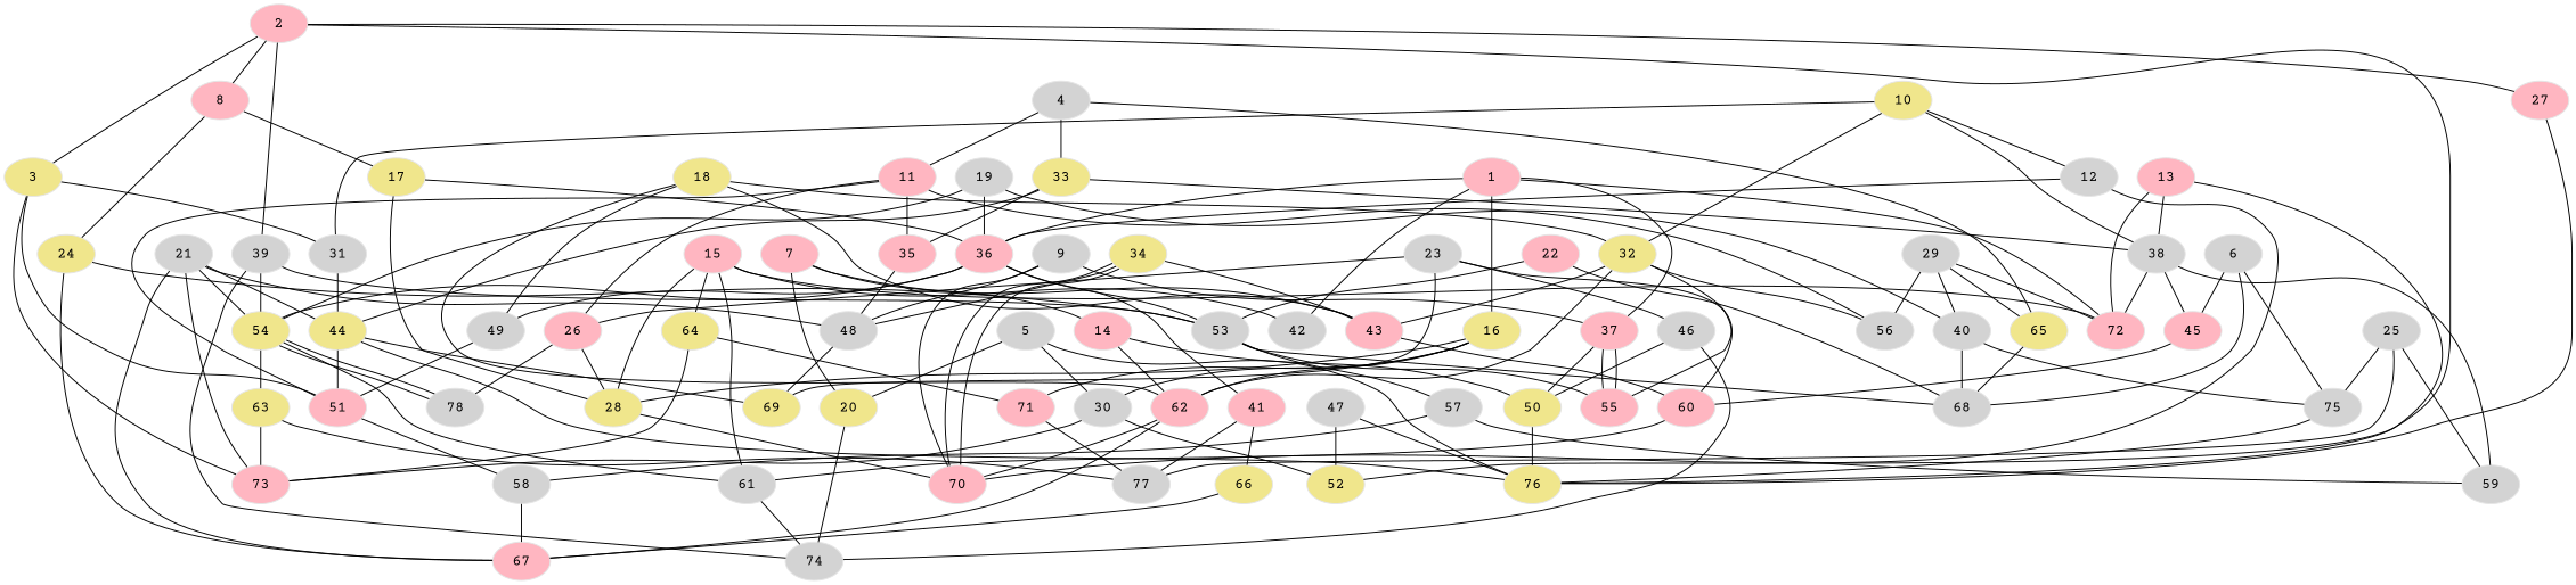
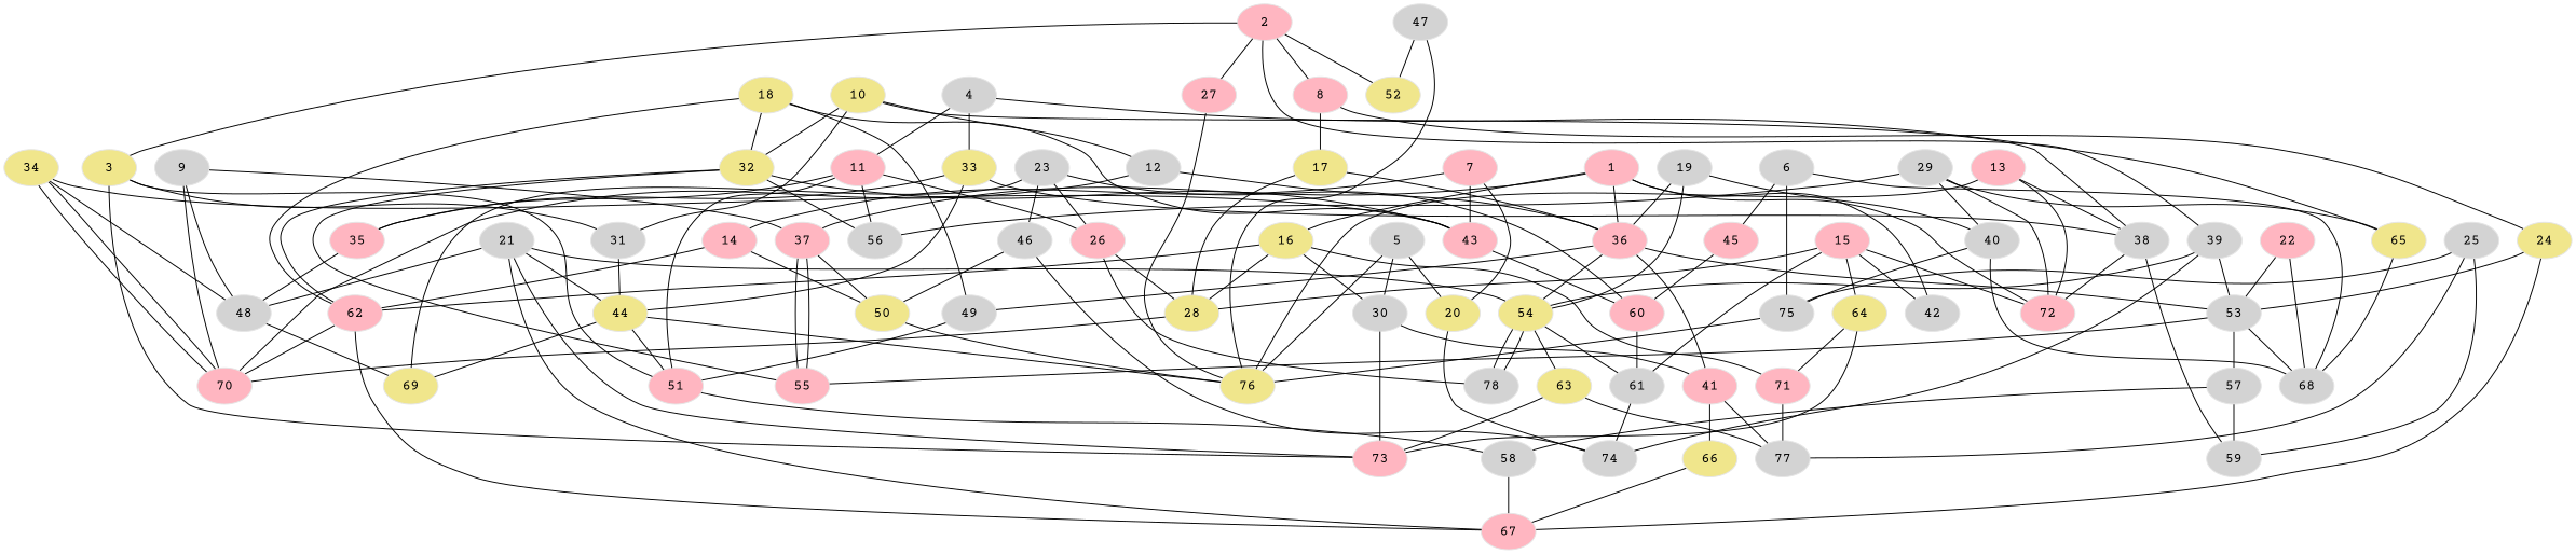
  graph {
    fontname="Courier Prime"
    node [color=gray90 fillcolor=lightgrey fontname="Courier Prime" style=filled]
    edge [fontname="Courier Prime"]
    1 [fillcolor=lightpink]
    16 [fillcolor=khaki]
    36 [fillcolor=lightpink]
    37 [fillcolor=lightpink]
    42
    72 [fillcolor=lightpink]
    30
    62 [fillcolor=lightpink]
    28 [fillcolor=khaki]
    71 [fillcolor=lightpink]
    49
    54 [fillcolor=khaki]
    53
    41 [fillcolor=lightpink]
    50 [fillcolor=khaki]
    55 [fillcolor=lightpink]
    2 [fillcolor=lightpink]
    3 [fillcolor=khaki]
    8 [fillcolor=lightpink]
    27 [fillcolor=lightpink]
    39
    52 [fillcolor=khaki]
    31
    51 [fillcolor=lightpink]
    73 [fillcolor=lightpink]
    17 [fillcolor=khaki]
    24 [fillcolor=khaki]
    76 [fillcolor=khaki]
    74
    44 [fillcolor=khaki]
    58
    11 [fillcolor=lightpink]
    4
    33 [fillcolor=khaki]
    65 [fillcolor=khaki]
    26 [fillcolor=lightpink]
    35 [fillcolor=lightpink]
    56
    38
    68
    20 [fillcolor=khaki]
    5
    45 [fillcolor=lightpink]
    6
    75
    60 [fillcolor=lightpink]
    7 [fillcolor=lightpink]
    14 [fillcolor=lightpink]
    43 [fillcolor=lightpink]
    67 [fillcolor=lightpink]
    9
    48
    70 [fillcolor=lightpink]
    69 [fillcolor=khaki]
    10 [fillcolor=khaki]
    12
    32 [fillcolor=khaki]
    59
    78
    13 [fillcolor=lightpink]
    15 [fillcolor=lightpink]
    61
    64 [fillcolor=khaki]
    77
    18 [fillcolor=khaki]
    19
    40
    63 [fillcolor=khaki]
    21
    22 [fillcolor=lightpink]
    57
    23
    46
    25
    29
    34 [fillcolor=khaki]
    66 [fillcolor=khaki]
    47
    1 -- 16
    1 -- 36
    1 -- 37
    1 -- 42
    1 -- 72
    16 -- 30
    16 -- 62
    16 -- 28
    16 -- 71
    36 -- 49
    36 -- 54
    36 -- 53
    36 -- 41
    37 -- 50
    37 -- 55
    37 -- 55
-   30 -- 52
+   30 -- 41
    30 -- 73
    62 -- 67
    62 -- 70
    28 -- 70
    71 -- 77
    49 -- 51
    54 -- 78
    54 -- 78
    54 -- 61
    54 -- 63
    53 -- 55
    53 -- 68
    53 -- 57
    41 -- 77
    41 -- 66
    50 -- 76
    2 -- 3
    2 -- 8
    2 -- 27
    2 -- 39
    2 -- 52
    3 -- 31
    3 -- 51
    3 -- 73
    8 -- 17
    8 -- 24
    27 -- 76
    39 -- 54
    39 -- 53
    39 -- 74
    31 -- 44
    51 -- 58
    17 -- 36
    17 -- 28
    24 -- 53
    24 -- 67
    44 -- 51
    44 -- 76
    44 -- 69
    58 -- 67
    11 -- 51
    11 -- 26
    11 -- 35
    11 -- 56
    4 -- 11
    4 -- 33
    4 -- 65
    33 -- 44
    33 -- 35
    33 -- 38
    65 -- 68
    26 -- 28
    26 -- 78
    35 -- 48
    38 -- 72
-   38 -- 45
    38 -- 59
    20 -- 74
    5 -- 30
    5 -- 76
    5 -- 20
    45 -- 60
    6 -- 68
    6 -- 45
    6 -- 75
    75 -- 76
    60 -- 61
    7 -- 20
    7 -- 14
    7 -- 43
    14 -- 62
    14 -- 50
    43 -- 60
    9 -- 37
    9 -- 48
    9 -- 70
    48 -- 69
    10 -- 31
    10 -- 38
    10 -- 12
    10 -- 32
    12 -- 36
    12 -- 70
    32 -- 62
    32 -- 55
    32 -- 56
    32 -- 43
    13 -- 72
    13 -- 76
    13 -- 38
    15 -- 42
    15 -- 72
    15 -- 28
    15 -- 61
    15 -- 64
    61 -- 74
    64 -- 71
    64 -- 73
    18 -- 62
    18 -- 49
    18 -- 43
    18 -- 32
    19 -- 36
    19 -- 54
    19 -- 40
    40 -- 68
    40 -- 75
    63 -- 73
    63 -- 77
    21 -- 54
    21 -- 73
    21 -- 44
    21 -- 67
    21 -- 48
    22 -- 53
    22 -- 68
    57 -- 58
    57 -- 59
    23 -- 26
    23 -- 60
    23 -- 69
    23 -- 46
    46 -- 50
    46 -- 74
    25 -- 75
    25 -- 59
    25 -- 77
    29 -- 72
    29 -- 65
    29 -- 56
    29 -- 40
    34 -- 43
    34 -- 48
    34 -- 70
    34 -- 70
    66 -- 67
    47 -- 52
    47 -- 76
  }
